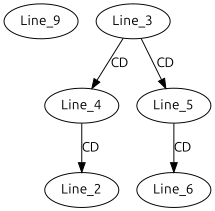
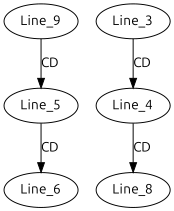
  digraph {
    fontname=Ubuntu
    node [fontname=Ubuntu]
    edge [fontname=Ubuntu]
    n1 [label=Line_9]
    Line_3
    Line_4
    Line_5
-   Line_8 [label=Line_2]
+   Line_8
    Line_6
    Line_3 -> Line_4 [label=CD]
-   Line_3 -> Line_5 [label=CD]
+   n1 -> Line_5 [label=CD]
    Line_4 -> Line_8 [label=CD]
    Line_5 -> Line_6 [label=CD]
  }
